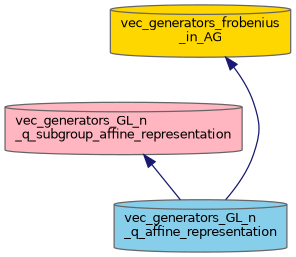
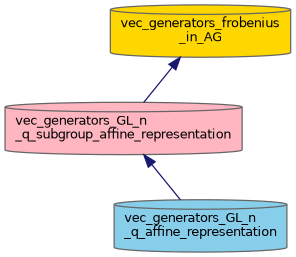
  digraph {
    rankdir=TB
    node [color=gray40 fontname=Helvetica fontsize=10 shape=cylinder style=filled]
    edge [color=midnightblue dir=back fontname=Helvetica fontsize=10 labelfontname=Helvetica labelfontsize=10 style=solid]
    n1 [fillcolor=gold height=0.2 label="vec_generators_frobenius\l_in_AG" width=0.4]
    n2 [fillcolor=lightpink height=0.2 label="vec_generators_GL_n\l_q_subgroup_affine_representation" width=0.4]
    n3 [fillcolor=skyblue height=0.2 label="vec_generators_GL_n\l_q_affine_representation" width=0.4]
-   n1 -> n3
+   n1 -> n2
    n2 -> n3
  }
